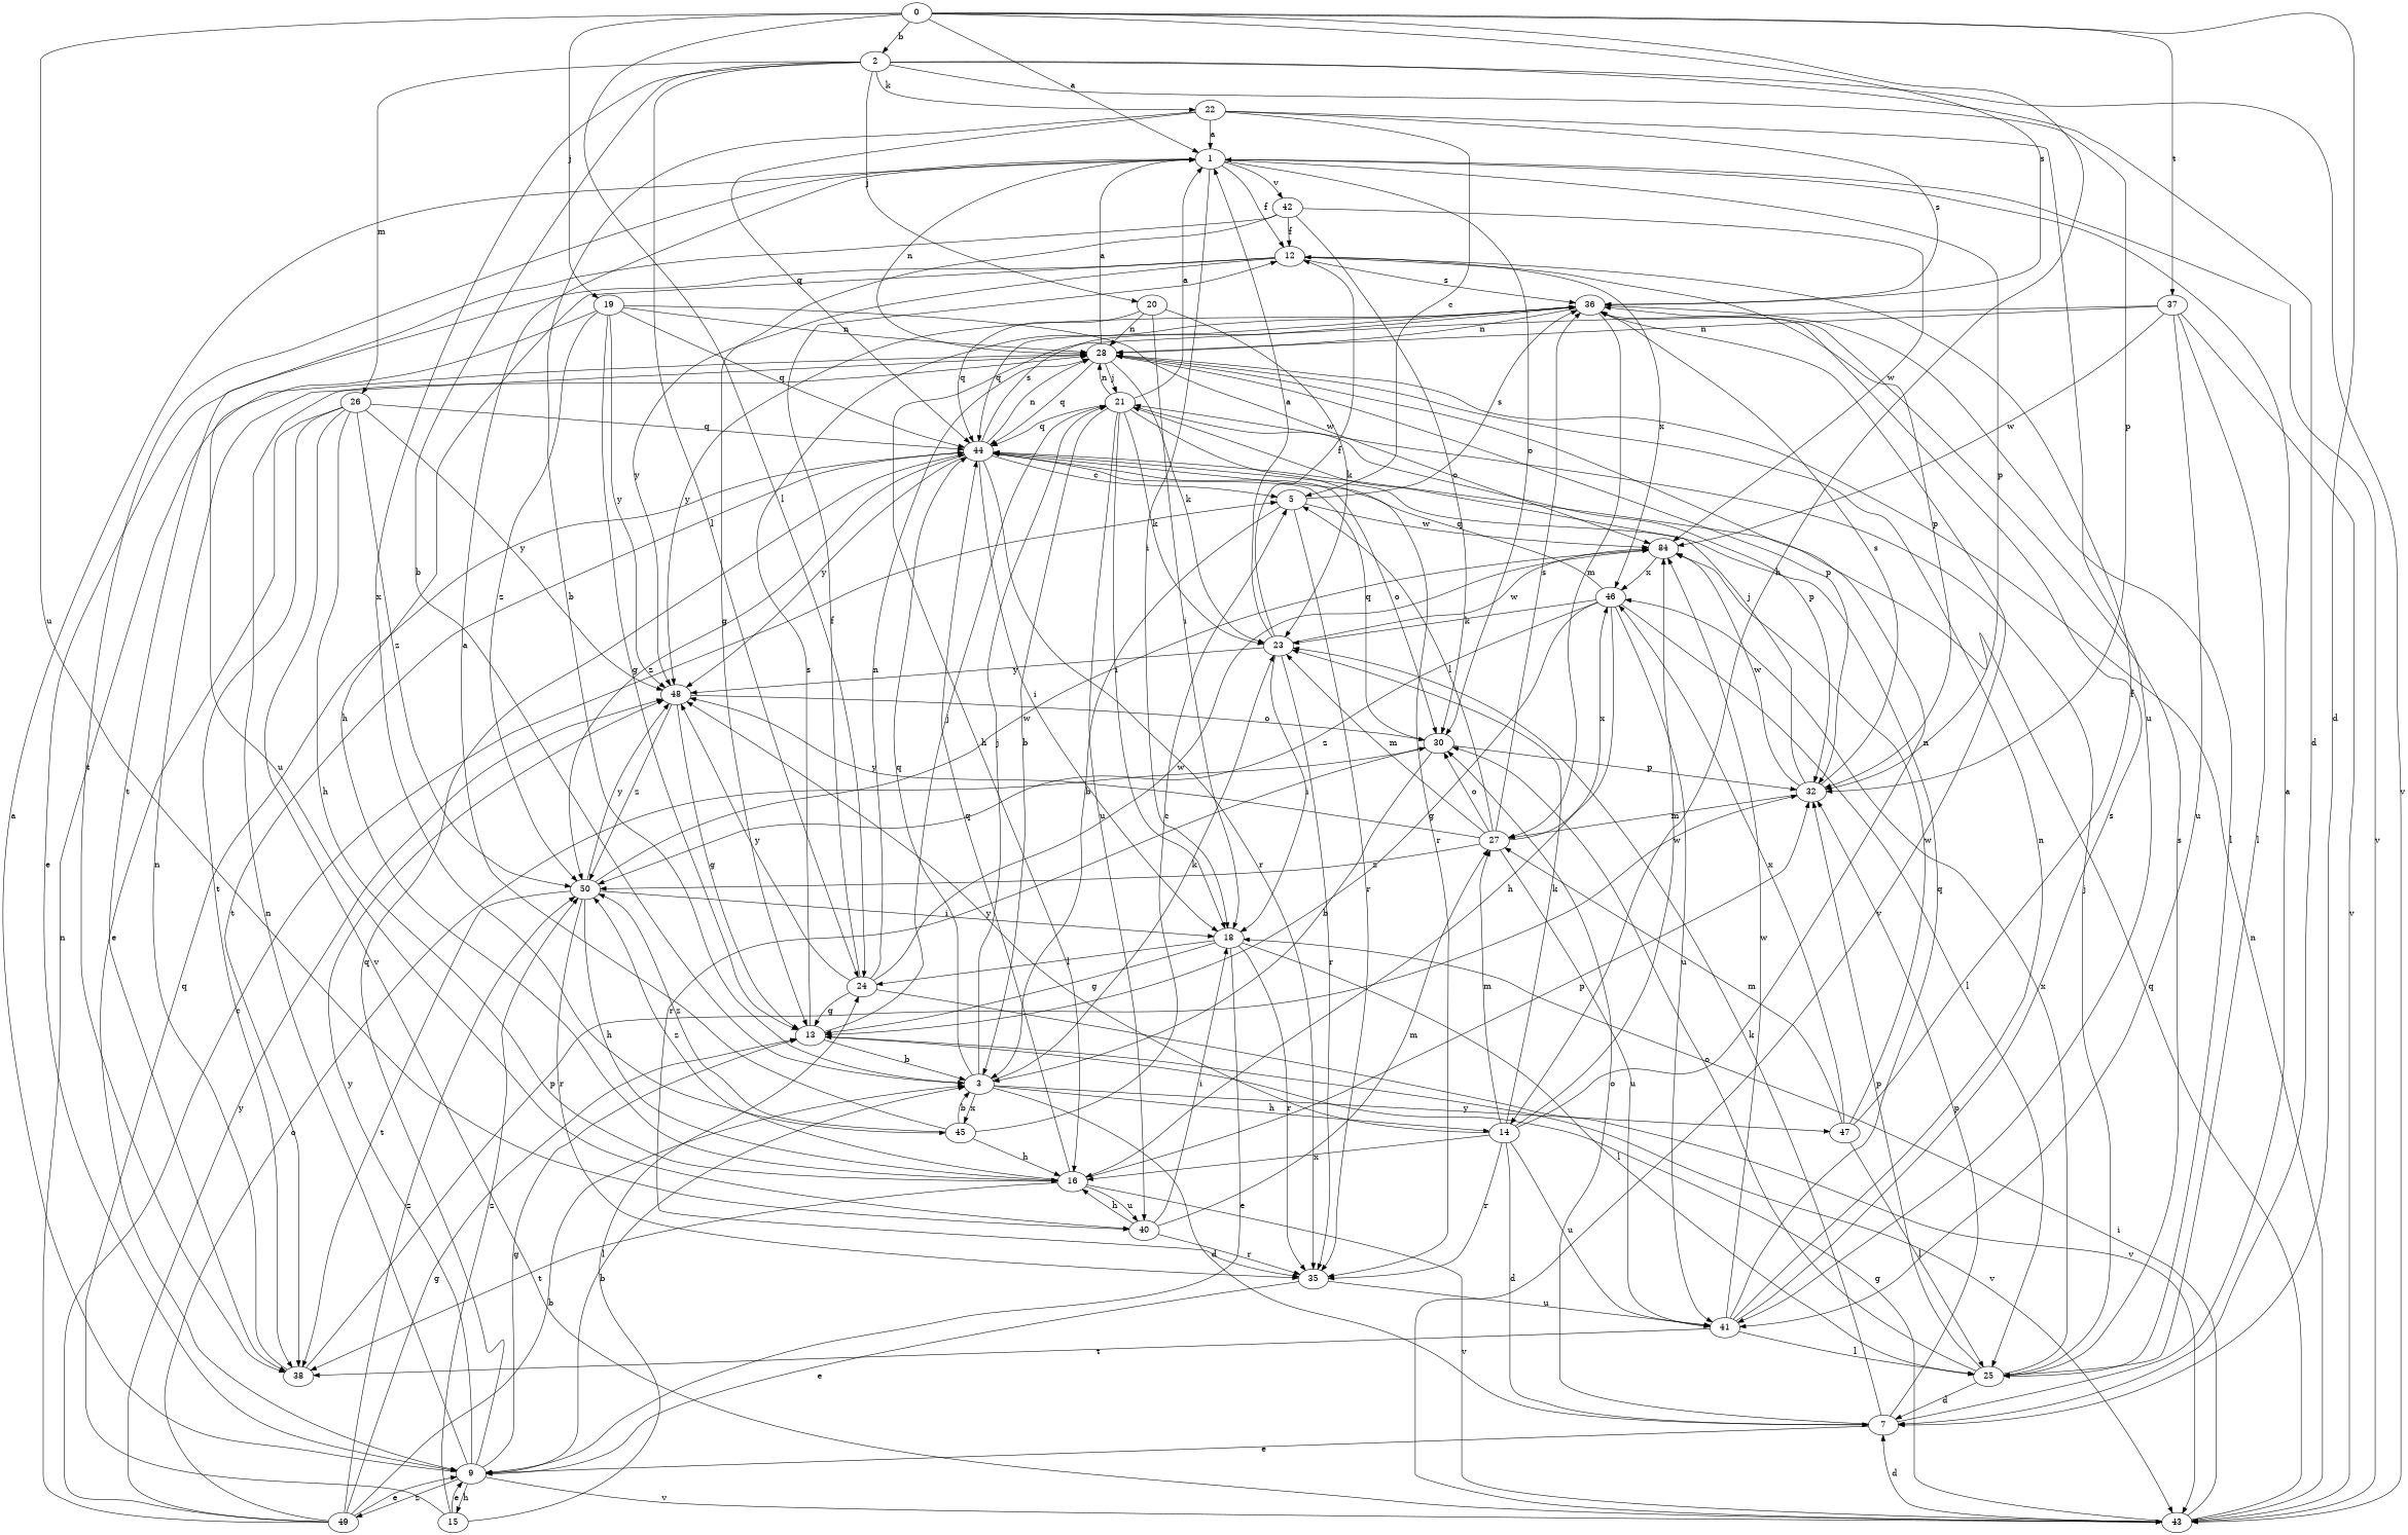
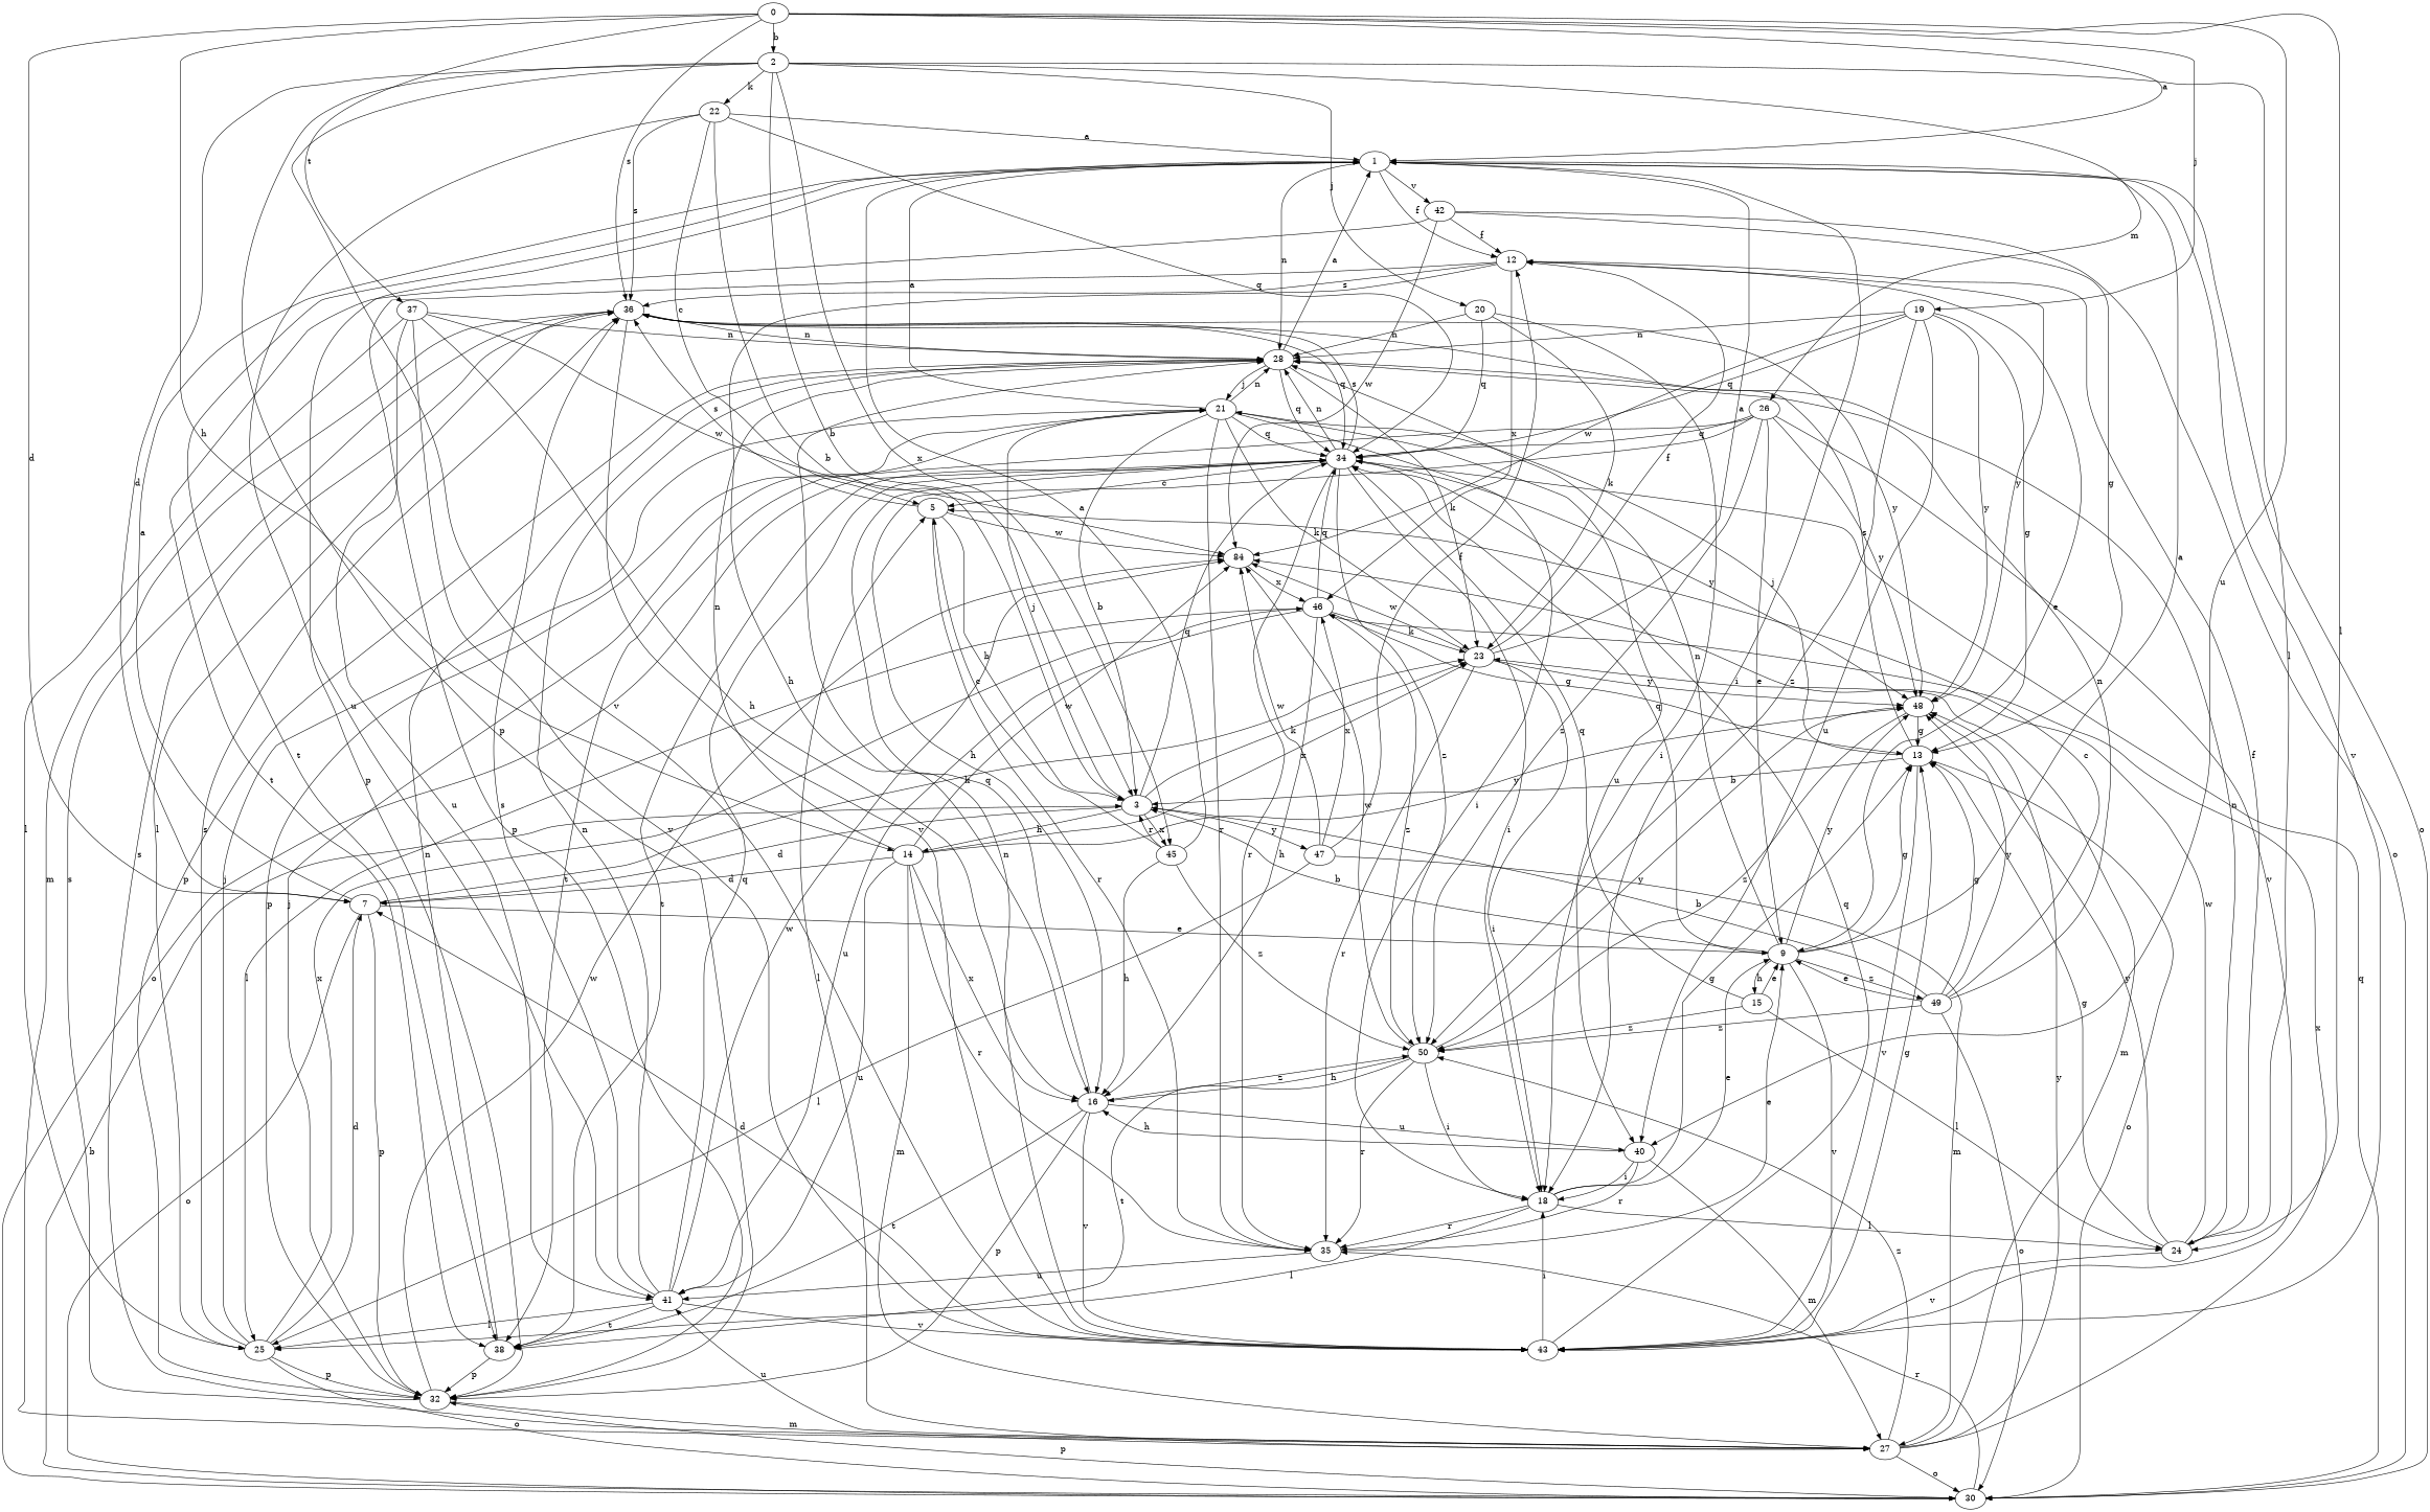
  strict digraph {
    0
    1
    2
    7
    14
    19
    24
    36
    37
    40
    12
    18
    28
    30
    32
    38
    42
    43
    3
    20
    22
    26
    45
    23
    9
    35
    n27 [label=84]
    48
    16
    27
    41
-   34 [label=44]
+   34
    13
    50
    25
    46
    21
    47
    5
    15
    49
    0 -> 1 [label=a]
    0 -> 2 [label=b]
    0 -> 7 [label=d]
    0 -> 14 [label=h]
    0 -> 19 [label=j]
    0 -> 24 [label=l]
    0 -> 36 [label=s]
    0 -> 37 [label=t]
    0 -> 40 [label=u]
    1 -> 12 [label=f]
    1 -> 18 [label=i]
    1 -> 28 [label=n]
    1 -> 30 [label=o]
    1 -> 32 [label=p]
    1 -> 38 [label=t]
    1 -> 42 [label=v]
    1 -> 43 [label=v]
    2 -> 7 [label=d]
    2 -> 24 [label=l]
    2 -> 32 [label=p]
    2 -> 43 [label=v]
    2 -> 3 [label=b]
    2 -> 20 [label=j]
    2 -> 22 [label=k]
    2 -> 26 [label=m]
    2 -> 45 [label=x]
    7 -> 1 [label=a]
    7 -> 30 [label=o]
    7 -> 32 [label=p]
    7 -> 23 [label=k]
    7 -> 9 [label=e]
    14 -> 7 [label=d]
    14 -> 28 [label=n]
-   14 -> 23 [label=k]
+   14 -> 23 [label=x]
    14 -> 35 [label=r]
    14 -> n27 [label=w]
    14 -> 48 [label=y]
    14 -> 16 [label=x]
    14 -> 27 [label=m]
    14 -> 41 [label=u]
    19 -> 40 [label=u]
    19 -> 28 [label=n]
    19 -> n27 [label=w]
    19 -> 48 [label=y]
    19 -> 34 [label=q]
    19 -> 13 [label=g]
    19 -> 50 [label=z]
    24 -> 12 [label=f]
    24 -> 28 [label=n]
    24 -> 43 [label=v]
    24 -> n27 [label=w]
    24 -> 48 [label=y]
    24 -> 13 [label=g]
    36 -> 28 [label=n]
    36 -> 43 [label=v]
    36 -> 48 [label=y]
    36 -> 27 [label=m]
    36 -> 34 [label=q]
    36 -> 25 [label=l]
    37 -> 28 [label=n]
    37 -> 43 [label=v]
    37 -> n27 [label=w]
    37 -> 16 [label=h]
    37 -> 41 [label=u]
    37 -> 25 [label=l]
    40 -> 18 [label=i]
    40 -> 35 [label=r]
    40 -> 16 [label=h]
    40 -> 27 [label=m]
    12 -> 36 [label=s]
    12 -> 32 [label=p]
    12 -> 9 [label=e]
    12 -> 48 [label=y]
    12 -> 16 [label=h]
    12 -> 46 [label=x]
    18 -> 24 [label=l]
    18 -> 9 [label=e]
    18 -> 35 [label=r]
    18 -> 13 [label=g]
    18 -> 25 [label=l]
    28 -> 1 [label=a]
    28 -> 32 [label=p]
    28 -> 23 [label=k]
    28 -> 34 [label=q]
    28 -> 21 [label=j]
    30 -> 32 [label=p]
    30 -> 3 [label=b]
    30 -> 35 [label=r]
    30 -> 34 [label=q]
    32 -> 36 [label=s]
    32 -> n27 [label=w]
    32 -> 27 [label=m]
    32 -> 21 [label=j]
    38 -> 28 [label=n]
    38 -> 32 [label=p]
    42 -> 12 [label=f]
    42 -> 30 [label=o]
    42 -> 38 [label=t]
    42 -> n27 [label=w]
    42 -> 13 [label=g]
    43 -> 7 [label=d]
    43 -> 18 [label=i]
    43 -> 28 [label=n]
    43 -> 34 [label=q]
    43 -> 13 [label=g]
    3 -> 7 [label=d]
    3 -> 14 [label=h]
    3 -> 45 [label=x]
    3 -> 23 [label=k]
    3 -> 34 [label=q]
    3 -> 21 [label=j]
    3 -> 47 [label=y]
    20 -> 18 [label=i]
    20 -> 28 [label=n]
    20 -> 23 [label=k]
    20 -> 34 [label=q]
    22 -> 1 [label=a]
    22 -> 36 [label=s]
    22 -> 3 [label=b]
    22 -> 41 [label=u]
    22 -> 34 [label=q]
    22 -> 5 [label=c]
    26 -> 38 [label=t]
    26 -> 43 [label=v]
    26 -> 9 [label=e]
    26 -> 48 [label=y]
    26 -> 16 [label=h]
    26 -> 34 [label=q]
    26 -> 50 [label=z]
    45 -> 1 [label=a]
-   45 -> 3 [label=b]
+   45 -> 3 [label=r]
    45 -> 16 [label=h]
    45 -> 50 [label=z]
    45 -> 5 [label=c]
    23 -> 1 [label=a]
    23 -> 12 [label=f]
    23 -> 18 [label=i]
    23 -> 35 [label=r]
    23 -> n27 [label=w]
    23 -> 48 [label=y]
    9 -> 1 [label=a]
    9 -> 28 [label=n]
    9 -> 43 [label=v]
    9 -> 3 [label=b]
    9 -> 48 [label=y]
    9 -> 34 [label=q]
    9 -> 13 [label=g]
    9 -> 15 [label=h]
    9 -> 49 [label=z]
    35 -> 9 [label=e]
    35 -> 41 [label=u]
    n27 -> 46 [label=x]
    48 -> 13 [label=g]
    48 -> 50 [label=z]
    16 -> 40 [label=u]
    16 -> 32 [label=p]
    16 -> 38 [label=t]
    16 -> 43 [label=v]
    16 -> 34 [label=q]
    16 -> 50 [label=z]
    27 -> 36 [label=s]
    27 -> 30 [label=o]
    27 -> 23 [label=m]
    27 -> 48 [label=y]
    27 -> 41 [label=u]
    27 -> 50 [label=z]
    27 -> 46 [label=x]
    27 -> 5 [label=l]
    41 -> 36 [label=s]
    41 -> 28 [label=n]
    41 -> 38 [label=t]
+   41 -> 43 [label=v]
    41 -> n27 [label=w]
    41 -> 34 [label=q]
    41 -> 25 [label=l]
    34 -> 36 [label=s]
    34 -> 18 [label=i]
    34 -> 28 [label=n]
    34 -> 30 [label=o]
    34 -> 38 [label=t]
    34 -> 35 [label=r]
    34 -> 48 [label=y]
    34 -> 50 [label=z]
    34 -> 5 [label=c]
    13 -> 36 [label=s]
-   48 -> 30 [label=o]
+   13 -> 30 [label=o]
    13 -> 43 [label=v]
    13 -> 3 [label=b]
    13 -> 21 [label=j]
    50 -> 18 [label=i]
    50 -> 38 [label=t]
    50 -> 35 [label=r]
    50 -> n27 [label=w]
    50 -> 48 [label=y]
    50 -> 16 [label=h]
    25 -> 7 [label=d]
    25 -> 36 [label=s]
    25 -> 30 [label=o]
    25 -> 32 [label=p]
    25 -> 46 [label=x]
    25 -> 21 [label=j]
    46 -> 23 [label=k]
    46 -> 16 [label=h]
    46 -> 41 [label=u]
    46 -> 34 [label=q]
    46 -> 13 [label=g]
    46 -> 50 [label=z]
    46 -> 25 [label=l]
    21 -> 1 [label=a]
    21 -> 40 [label=u]
    21 -> 18 [label=i]
    21 -> 28 [label=n]
    21 -> 32 [label=p]
    21 -> 3 [label=b]
    21 -> 23 [label=k]
    21 -> 35 [label=r]
    21 -> 34 [label=q]
    47 -> 12 [label=f]
    47 -> n27 [label=w]
    47 -> 27 [label=m]
    47 -> 25 [label=l]
    47 -> 46 [label=x]
    5 -> 36 [label=s]
    5 -> 3 [label=b]
    5 -> 35 [label=r]
    5 -> n27 [label=w]
    15 -> 24 [label=l]
    15 -> 9 [label=e]
    15 -> 34 [label=q]
    15 -> 50 [label=z]
    49 -> 28 [label=n]
    49 -> 30 [label=o]
    49 -> 3 [label=b]
    49 -> 9 [label=e]
    49 -> 48 [label=y]
    49 -> 13 [label=g]
    49 -> 50 [label=z]
    49 -> 5 [label=c]
  }
